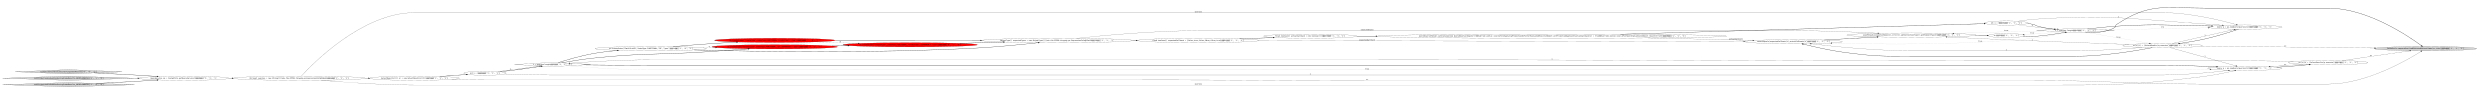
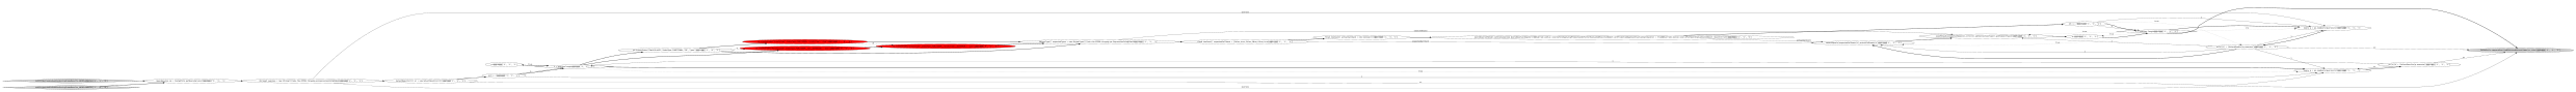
  digraph {
    fontname="JetBrains Mono"
    rankdir=LR
    node [fillcolor=white fontname="JetBrains Mono" shape=ellipse style=filled]
    edge [fontname="JetBrains Mono" style=bold]
+   n1 [label="++i@@@10@@@['1', '1', '1']"]
    n2 [label="i < queries.length@@@9@@@['1', '1', '1']" shape=diamond]
    n3 [label="Query q = qs.newQuery(queries(i()@@@11@@@['1', '1', '1']"]
    n4 [fillcolor=red label="qs.createIndex(\"PortFolioID\",IndexType.FUNCTIONAL,\"ID\",SEPARATOR + \"pos\")@@@14@@@['0', '1', '0']"]
    n5 [label="qs.createIndex(\"PortFolioID\",IndexType.FUNCTIONAL,\"ID\",\"/pos\")@@@14@@@['1', '0', '1']"]
    n6 [label="int i = 0@@@8@@@['1', '1', '1']"]
    n7 [label="sr(i((0( = (SelectResults)q.execute()@@@12@@@['1', '1', '1']"]
-   n8 [fillcolor=lightgray label="testProjectionEvaluationDuringIndexResults['0', '0', '1']" shape=diamond]
    n9 [label="QueryService qs = CacheUtils.getQueryService()@@@3@@@['1', '1', '1']"]
    n10 [label="String(( queries = new String((((edu.fdu.CPPDG.tinypdg.pe.ExpressionInfo@12a4b1@@@4@@@['1', '1', '1']"]
    n11 [fillcolor=red label="qs.createIndex(\"CreateTime\",IndexType.FUNCTIONAL,\"createTime\",SEPARATOR + \"pos\")@@@15@@@['0', '1', '0']"]
    n12 [label="ObjectType(( expectedTypes = new ObjectType((((edu.fdu.CPPDG.tinypdg.pe.ExpressionInfo@12a4f5@@@15@@@['1', '1', '1']"]
    n13 [label="final boolean(( expectedCallback = {false,true,false,false,false,true}@@@34@@@['1', '1', '1']"]
    n14 [label="assertEquals(expectedTypes(i(,sr(i((1(.getCollectionType().getElementType())@@@54@@@['1', '1', '1']"]
    n15 [label="++i@@@50@@@['1', '1', '1']"]
    n16 [label="i < queries.length@@@49@@@['1', '1', '1']" shape=diamond]
    n17 [label="assertEquals(expectedCallback(i(,actualCallback(i()@@@53@@@['1', '1', '1']"]
    n18 [label="Query q = qs.newQuery(queries(i()@@@51@@@['1', '1', '1']"]
    n19 [fillcolor=lightgray label="CacheUtils.compareResultsOfWithAndWithoutIndex(sr,this)@@@56@@@['1', '1', '1']"]
    n20 [label="sr(i((1( = (SelectResults)q.execute()@@@52@@@['1', '1', '1']"]
    n21 [label="final boolean(( actualCallback = new boolean((((@@@37@@@['1', '1', '1']"]
    n22 [fillcolor=red label="qs.createIndex(\"CreateTime\",IndexType.FUNCTIONAL,\"createTime\",\"/pos\")@@@15@@@['1', '0', '0']"]
    n23 [label="QueryObserverHolder.setInstance(new QueryObserverAdapter(){@Override public void beforeApplyingProjectionOnFilterEvaluatedResults(Object preProjectionApplied){actualCallback(i( = true}@Override public void afterQueryEvaluation(Object result){++i}})@@@38@@@['1', '1', '1']"]
    n24 [label="int i = 0@@@48@@@['1', '1', '1']"]
    n25 [label="SelectResults(((( sr = new SelectResults((((((@@@7@@@['1', '1', '1']"]
    n26 [fillcolor=lightgray label="testProjectionEvaluationDuringIndexResults_UNIMPLEMENTED['0', '1', '0']" shape=diamond]
    n27 [fillcolor=lightgray label="testProjectionEvaluationDuringIndexResults_UNIMPLEMENTED['1', '0', '0']" shape=diamond]
+   n1 -> n2
+   n2 -> n1 [label=true style=dotted]
    n2 -> n3 [label=true style=dotted]
    n2 -> n3
    n2 -> n4
    n2 -> n5
    n3 -> n7
    n4 -> n11
    n5 -> n4 [label=0 style=dashed]
    n5 -> n12
    n5 -> n22
    n6 -> n2
    n6 -> n2 [label=i style=solid]
    n6 -> n3 [label=i style=solid]
    n7 -> n2 [label=i style=solid]
    n7 -> n3 [label=sr style=solid]
    n7 -> n19 [label=sr style=solid]
-   n8 -> n9
    n9 -> n10
    n10 -> n3 [label=queries style=solid]
    n10 -> n18 [label=queries style=solid]
    n10 -> n25
    n11 -> n12
    n12 -> n13
    n12 -> n14 [label=expectedTypes style=solid]
    n13 -> n17 [label=expectedCallback style=solid]
    n13 -> n21
    n14 -> n15
    n15 -> n16
    n16 -> n14 [label=true style=dotted]
    n16 -> n15 [label=true style=dotted]
    n16 -> n17 [label=true style=dotted]
    n16 -> n18 [label=true style=dotted]
    n16 -> n18
    n16 -> n19
-   n16 -> n20 [label=true style=dotted]
+   n24 -> n20 [label=true style=dotted]
    n17 -> n14
    n18 -> n20
    n20 -> n3 [label=i style=solid]
    n20 -> n14 [label=i style=solid]
    n20 -> n17
    n20 -> n17 [label=i style=solid]
    n20 -> n18 [label=i style=solid]
    n20 -> n19 [label=sr style=solid]
    n21 -> n23
    n22 -> n11 [label=0 style=dashed]
    n22 -> n12
    n23 -> n17 [label=actualCallback style=solid]
    n23 -> n24
    n24 -> n16 [label=i style=solid]
    n24 -> n16
    n24 -> n18 [label=i style=solid]
    n25 -> n6
    n25 -> n19 [label=sr style=solid]
    n26 -> n9
    n27 -> n9
  }
